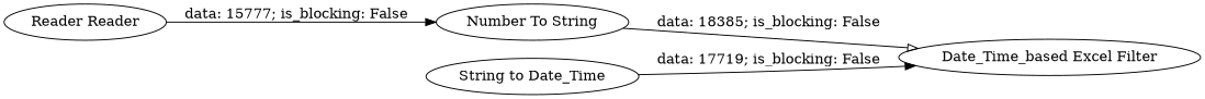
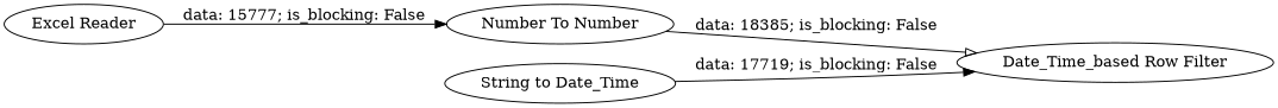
  digraph {
    rankdir=LR
    edge [arrowhead=normal]
-   n1 [label="Date_Time_based Excel Filter"]
-   n2 [label="Number To String"]
+   n1 [label="Date_Time_based Row Filter"]
+   n2 [label="Number To Number"]
    n3 [label="String to Date_Time"]
-   n4 [label="Reader Reader"]
+   n4 [label="Excel Reader"]
    n2 -> n1 [arrowhead=onormal label="data: 18385; is_blocking: False"]
    n3 -> n1 [label="data: 17719; is_blocking: False"]
    n4 -> n2 [label="data: 15777; is_blocking: False"]
  }
